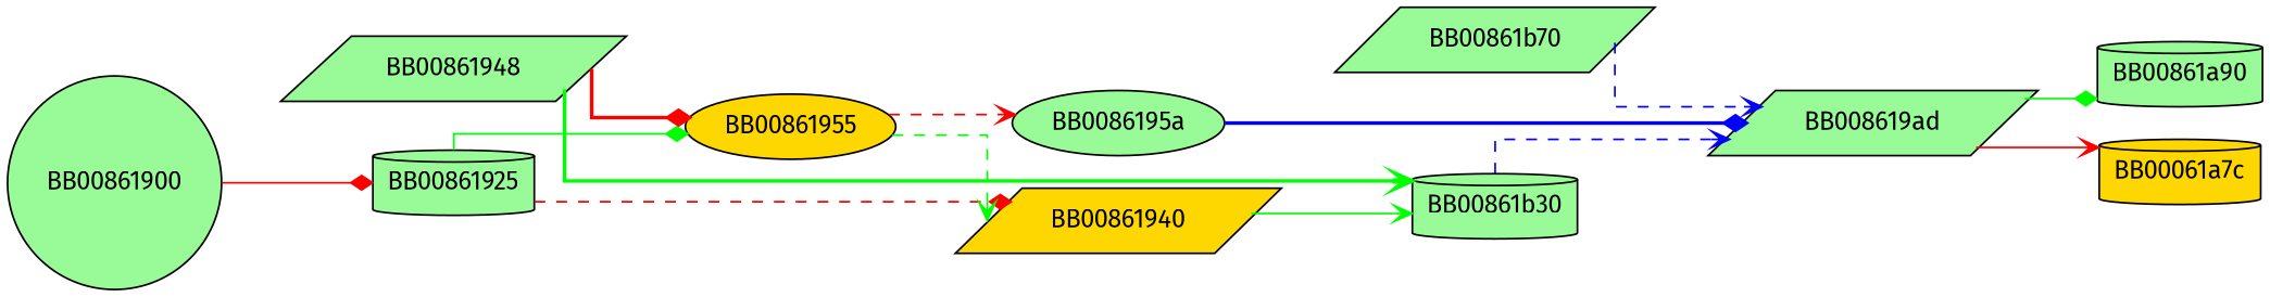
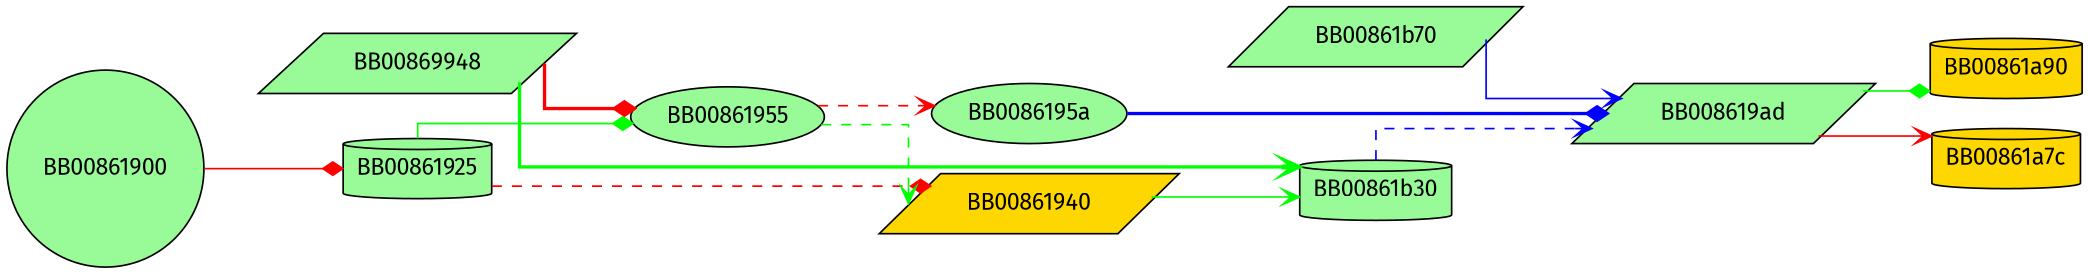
  digraph {
    fontname="Fira Sans"
    rankdir=LR
    splines=ortho
    node [fillcolor=palegreen fontname="Fira Sans" shape=cylinder style=filled]
    edge [arrowhead=vee color=red fontname="Fira Sans" style=solid]
    BB00861900 [shape=circle]
    BB00861925
    BB00861b70 [shape=parallelogram]
    BB008619ad [shape=parallelogram]
-   BB00861955 [fillcolor=gold shape=ellipse]
+   BB00861955 [shape=ellipse]
    BB00861940 [fillcolor=gold shape=parallelogram]
-   BB00861a90
-   BB00861a7c [fillcolor=gold label=BB00061a7c]
+   BB00861a90 [fillcolor=gold]
+   BB00861a7c [fillcolor=gold]
    BB0086195a [shape=ellipse]
    BB00861b30
-   BB00861948 [shape=parallelogram]
+   BB00861948 [shape=parallelogram label=BB00869948]
    BB00861900 -> BB00861925 [arrowhead=diamond]
    BB00861925 -> BB00861955 [arrowhead=diamond color=green]
    BB00861925 -> BB00861940 [arrowhead=diamond style=dashed]
-   BB00861b70 -> BB008619ad [color=blue style=dashed]
+   BB00861b70 -> BB008619ad [color=blue]
    BB008619ad -> BB00861a90 [arrowhead=diamond color=green]
    BB008619ad -> BB00861a7c
    BB00861955 -> BB00861940 [color=green style=dashed]
    BB00861955 -> BB0086195a [style=dashed]
    BB00861940 -> BB00861b30 [color=green]
    BB0086195a -> BB008619ad [arrowhead=diamond color=blue style=bold]
    BB00861b30 -> BB008619ad [color=blue style=dashed]
    BB00861948 -> BB00861955 [arrowhead=diamond style=bold]
    BB00861948 -> BB00861b30 [color=green style=bold]
  }
